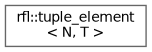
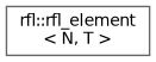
  digraph {
    rankdir=LR
-   n1 [color=grey40 fillcolor=white fontname=Helvetica fontsize=10 height=0.2 label="rfl::tuple_element\l\< N, T \>" shape=box style=filled width=0.4]
+   n1 [color=grey40 fillcolor=white fontname=Helvetica fontsize=10 height=0.2 label="rfl::rfl_element\l\< N, T \>" shape=box style=filled width=0.4]
  }
